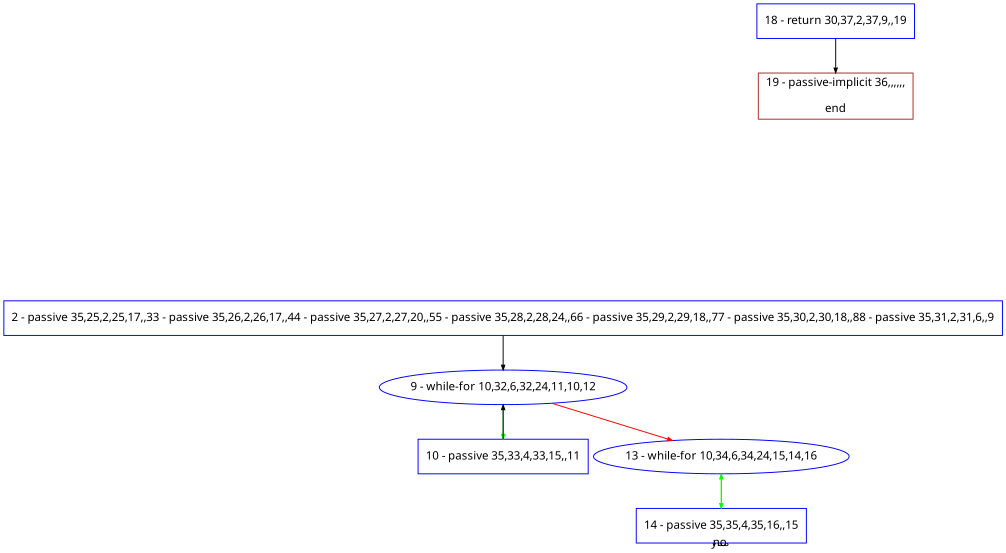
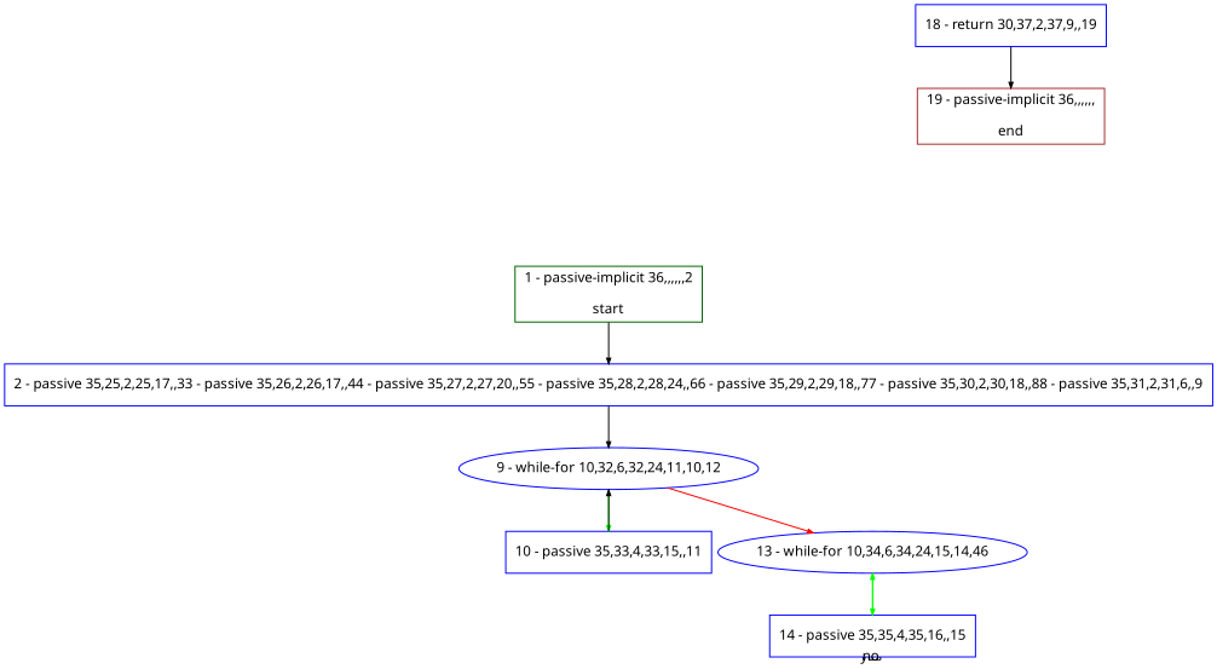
  digraph {
    bgcolor=white
    compound=true
    fillcolor="#FFFFCC"
    fontname="Noto Sans"
    fontsize=12
    pack=true
    packmode=clust
    style="rounded,filled"
    node [color="#0000ff" compound=true fillcolor="#ffffff" fixedsize=false fontname="Noto Sans" fontsize=12 node_initialized=no shape=box style=filled]
    edge [arrowhead=normal arrowsize=0.5 arrowtail=none color="#000000" compound=true dir=forward fontcolor=black fontname="Noto Sans" fontsize=12]
    n1 [label="2 - passive 35,25,2,25,17,,33 - passive 35,26,2,26,17,,44 - passive 35,27,2,27,20,,55 - passive 35,28,2,28,24,,66 - passive 35,29,2,29,18,,77 - passive 35,30,2,30,18,,88 - passive 35,31,2,31,6,,9"]
    n2 [label="9 - while-for 10,32,6,32,24,11,10,12" shape=oval]
    n3 [label="10 - passive 35,33,4,33,15,,11"]
-   n4 [label="13 - while-for 10,34,6,34,24,15,14,16" shape=oval]
+   n4 [label="13 - while-for 10,34,6,34,24,15,14,46" shape=oval]
+   n5 [color="#006400" label="1 - passive-implicit 36,,,,,,2\n\nstart"]
    n6 [label="14 - passive 35,35,4,35,16,,15"]
    n7 [label="18 - return 30,37,2,37,9,,19"]
    n8 [color="#a52a2a" label="19 - passive-implicit 36,,,,,,\n\nend"]
    n1 -> n2
    n2 -> n3 [color="#00ff00" label=yes]
    n2 -> n4 [color="#ff0000" label=no]
    n3 -> n2
    n4 -> n6 [color="#00ff00" label=no]
+   n5 -> n1
    n6 -> n4 [color="#00ff00"]
    n7 -> n8
  }
